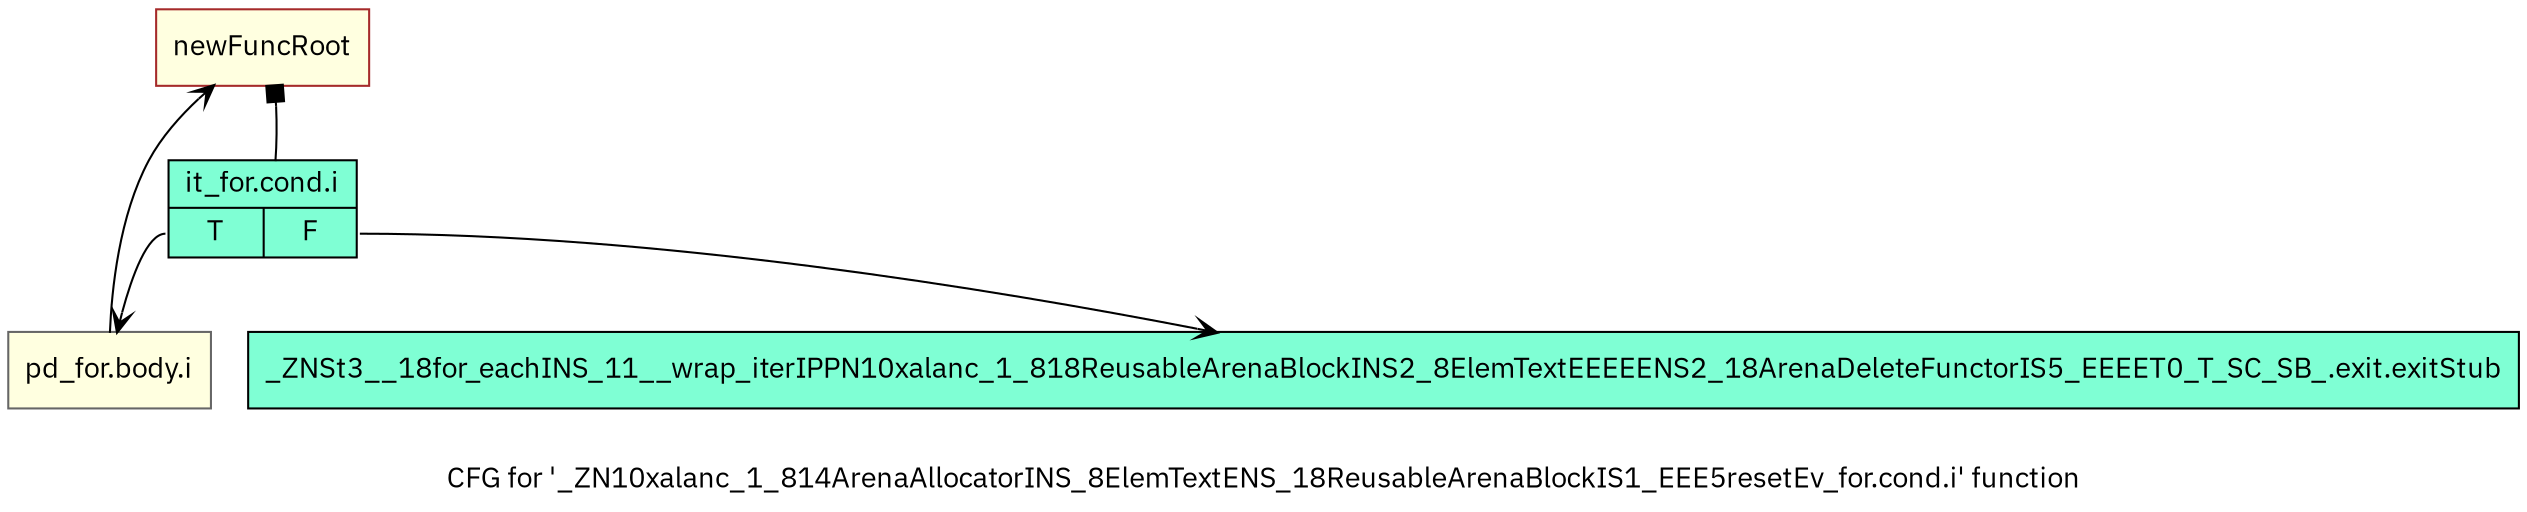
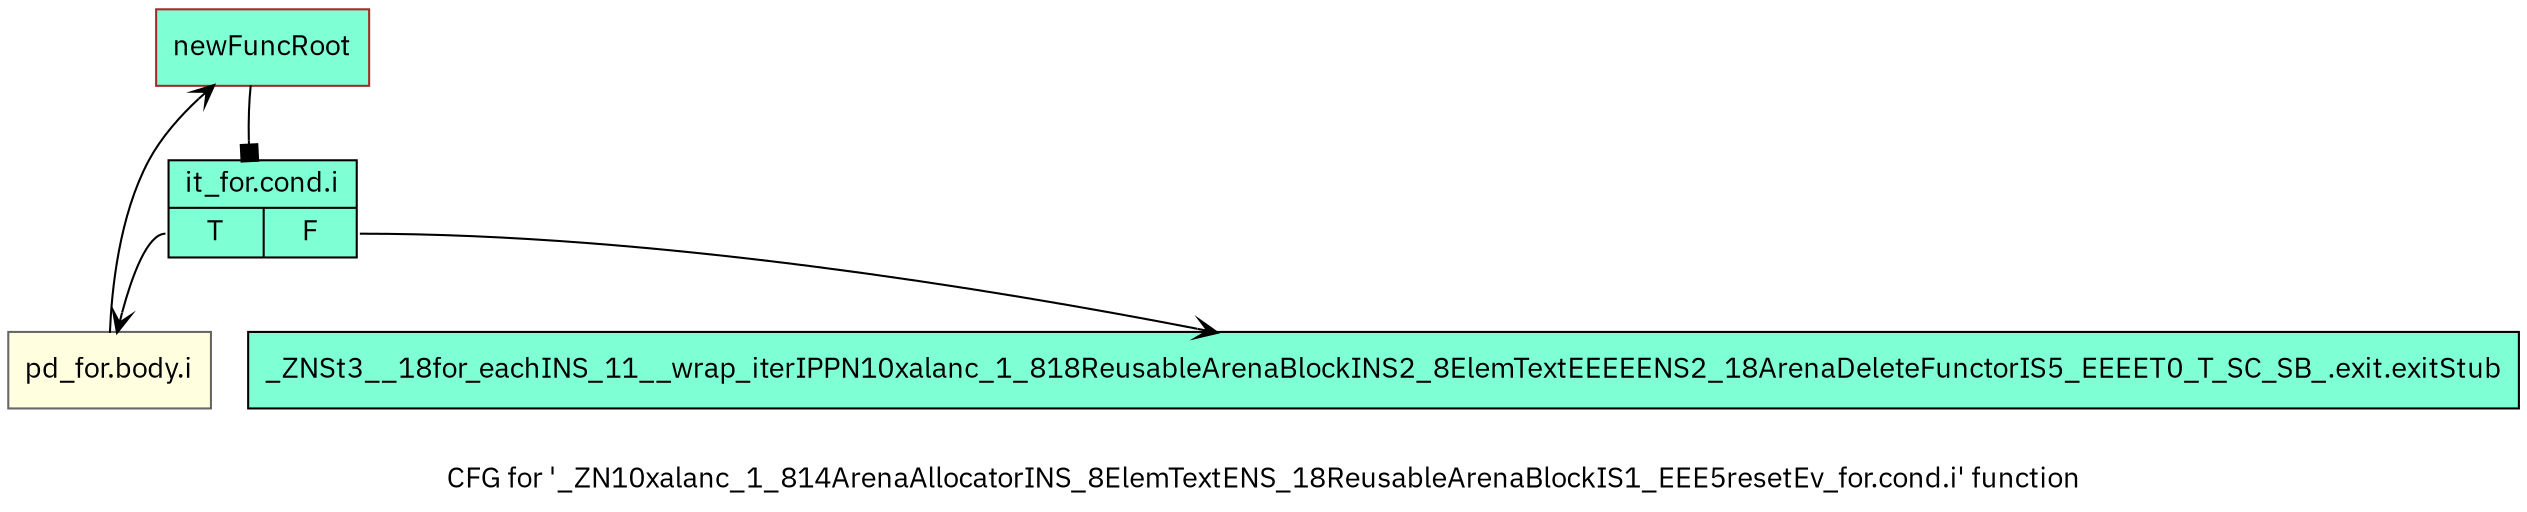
  digraph {
    fontname="IBM Plex Sans"
    label="CFG for '_ZN10xalanc_1_814ArenaAllocatorINS_8ElemTextENS_18ReusableArenaBlockIS1_EEE5resetEv_for.cond.i' function"
    node [color=black fillcolor=lightyellow fontname="IBM Plex Sans" shape=record style=filled]
    edge [arrowhead=vee fontname="IBM Plex Sans"]
-   n1 [color=brown label="{newFuncRoot}"]
+   n1 [color=brown fillcolor=aquamarine label="{newFuncRoot}"]
    n2 [fillcolor=aquamarine label="{it_for.cond.i|{<s0>T|<s1>F}}"]
    n3 [fillcolor=aquamarine label="{_ZNSt3__18for_eachINS_11__wrap_iterIPPN10xalanc_1_818ReusableArenaBlockINS2_8ElemTextEEEEENS2_18ArenaDeleteFunctorIS5_EEEET0_T_SC_SB_.exit.exitStub}"]
    n4 [color=gray40 label="{pd_for.body.i}"]
-   n2 -> n1 [arrowhead=box]
+   n1 -> n2 [arrowhead=box]
    n2 -> n3 [tailport=s1]
    n2 -> n4 [tailport=s0]
    n4 -> n1
  }
